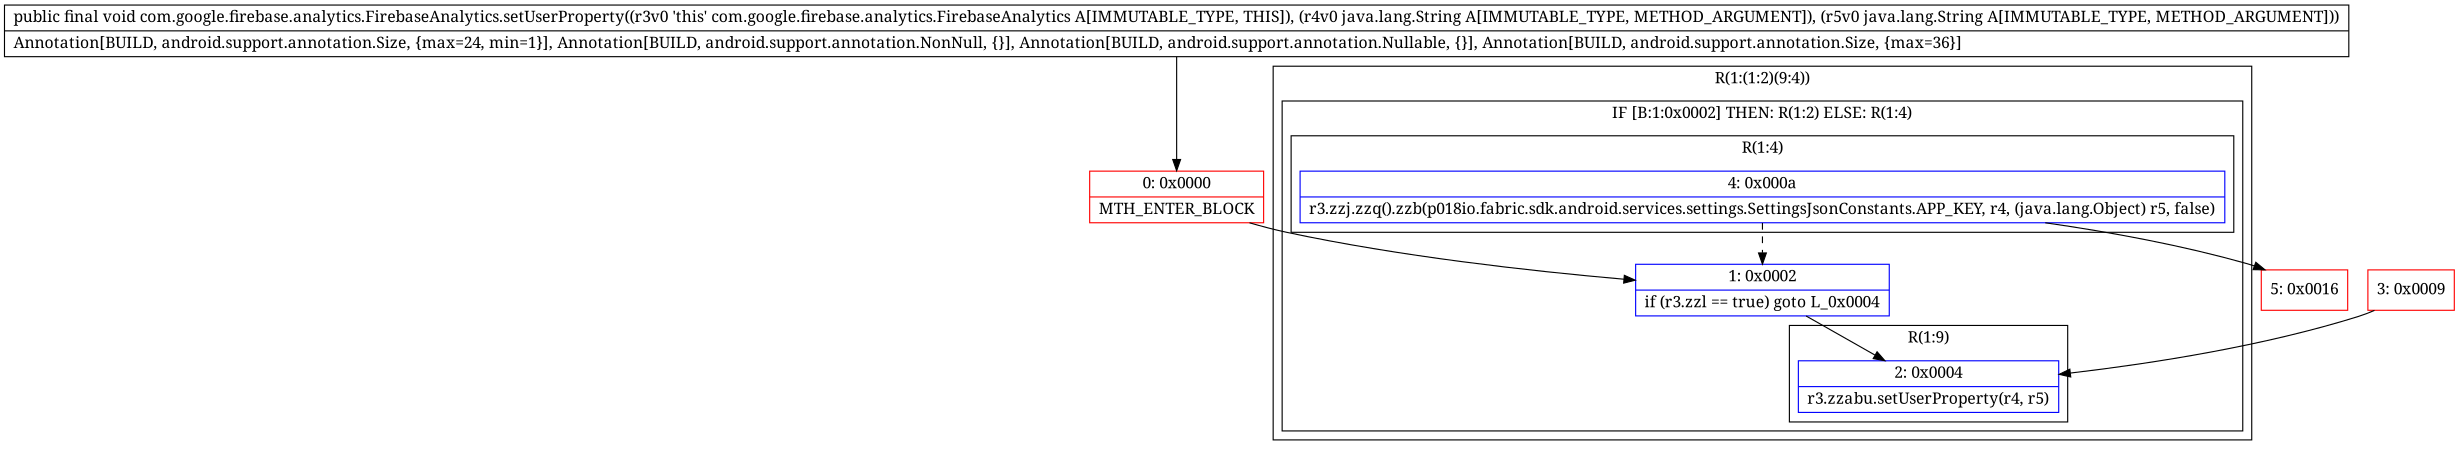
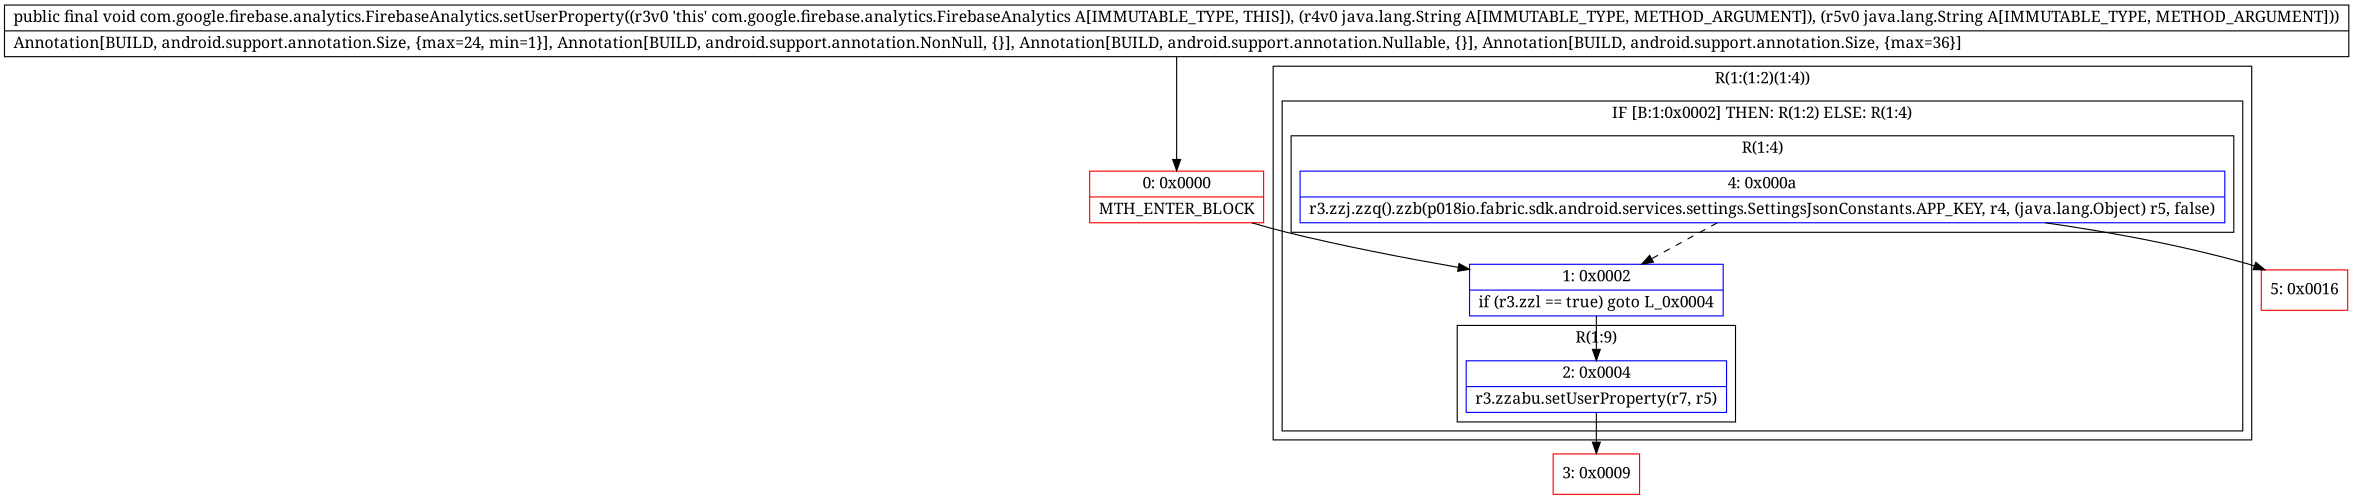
  digraph {
    fontname="Noto Serif"
    node [color=blue fontname="Noto Serif" shape=record]
    edge [fontname="Noto Serif"]
-   n1 [label="{2\:\ 0x0004|r3.zzabu.setUserProperty(r4, r5)\l}"]
+   n1 [label="{2\:\ 0x0004|r3.zzabu.setUserProperty(r7, r5)\l}"]
    n2 [label="{4\:\ 0x000a|r3.zzj.zzq().zzb(p018io.fabric.sdk.android.services.settings.SettingsJsonConstants.APP_KEY, r4, (java.lang.Object) r5, false)\l}"]
    n3 [label="{1\:\ 0x0002|if (r3.zzl == true) goto L_0x0004\l}"]
    n4 [color=red label="{3\:\ 0x0009}"]
    n5 [color=red label="{5\:\ 0x0016}"]
    n6 [color=red label="{0\:\ 0x0000|MTH_ENTER_BLOCK\l}"]
    n7 [label="{public final void com.google.firebase.analytics.FirebaseAnalytics.setUserProperty((r3v0 'this' com.google.firebase.analytics.FirebaseAnalytics A[IMMUTABLE_TYPE, THIS]), (r4v0 java.lang.String A[IMMUTABLE_TYPE, METHOD_ARGUMENT]), (r5v0 java.lang.String A[IMMUTABLE_TYPE, METHOD_ARGUMENT]))  | Annotation[BUILD, android.support.annotation.Size, \{max=24, min=1\}], Annotation[BUILD, android.support.annotation.NonNull, \{\}], Annotation[BUILD, android.support.annotation.Nullable, \{\}], Annotation[BUILD, android.support.annotation.Size, \{max=36\}]\l}" color=""]
    subgraph cluster_1 {
-     label="R(1:(1:2)(9:4))"
+     label="R(1:(1:2)(1:4))"
      subgraph cluster_2 {
        label="IF [B:1:0x0002] THEN: R(1:2) ELSE: R(1:4)"
        n3
        subgraph cluster_3 {
          label="R(1:9)"
          n1
        }
        subgraph cluster_4 {
          label="R(1:4)"
          n2
        }
      }
    }
-   n4 -> n1
+   n1 -> n4
    n2 -> n3 [style=dashed]
    n2 -> n5
    n3 -> n1
    n6 -> n3
    n7 -> n6
  }
